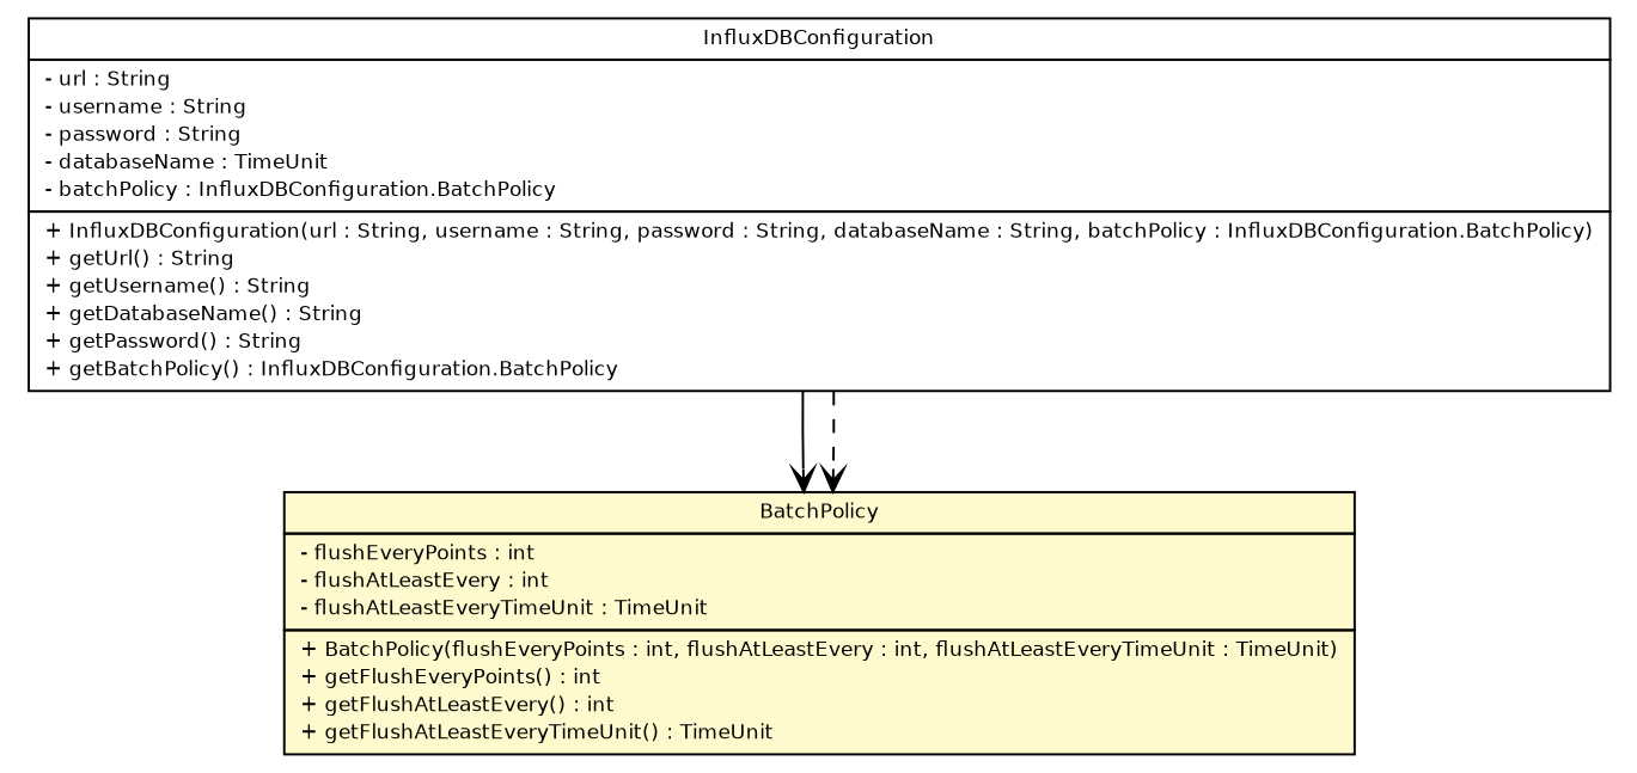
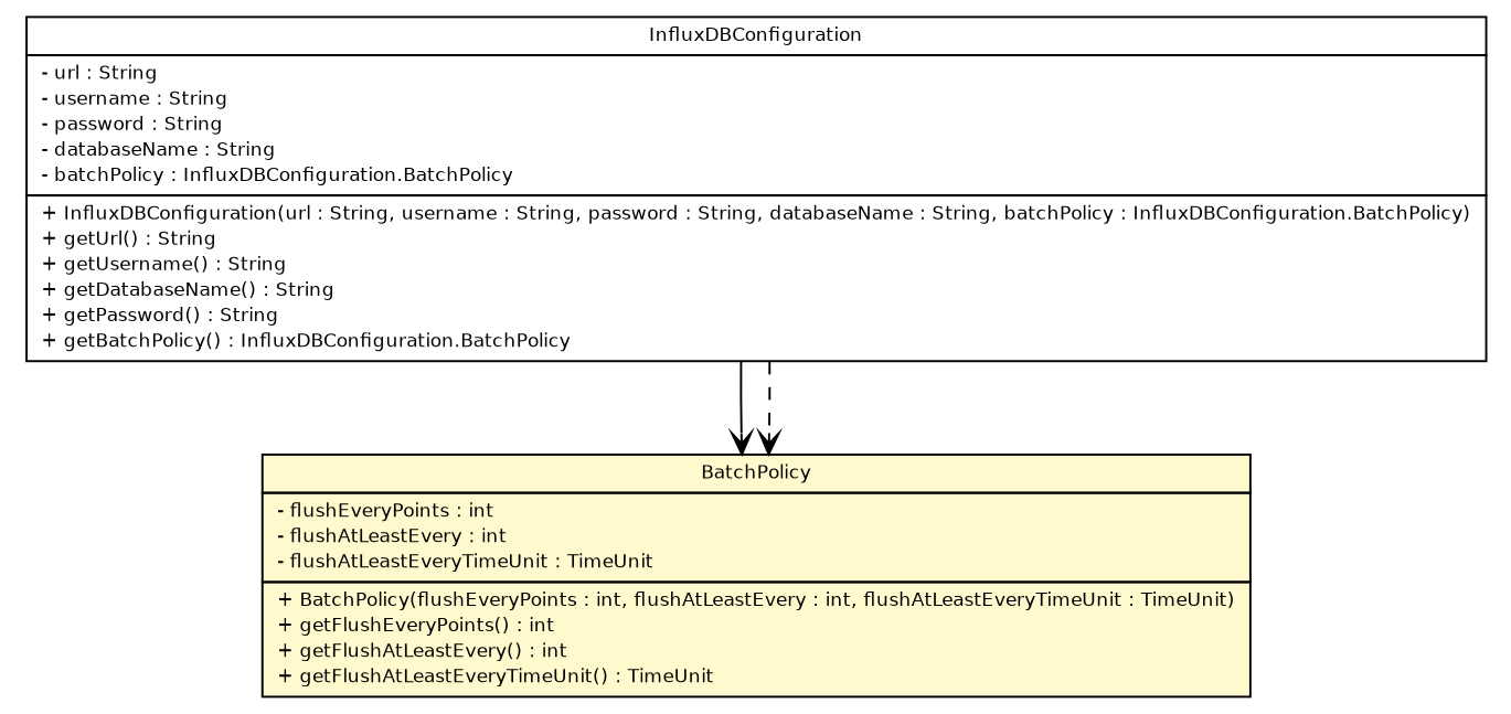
  digraph {
    nodesep=0.25
    ranksep=0.5
    node [fontcolor=black fontname=Helvetica fontsize=9.0 shape=plaintext]
    edge [arrowhead=open color=black fontcolor=black fontname=Helvetica fontsize=10.0 headport=p labelfontname=Helvetica labelfontsize=10 tailport=p]
-   n1 [label=<<table title="com.polymathiccoder.servo.publish.influxdb.operations.InfluxDBConfiguration" border="0" cellborder="1" cellspacing="0" cellpadding="2" port="p" href="./InfluxDBConfiguration.html"> 		<tr><td><table border="0" cellspacing="0" cellpadding="1"> <tr><td align="center" balign="center"> InfluxDBConfiguration </td></tr> 		</table></td></tr> 		<tr><td><table border="0" cellspacing="0" cellpadding="1"> <tr><td align="left" balign="left"> - url : String </td></tr> <tr><td align="left" balign="left"> - username : String </td></tr> <tr><td align="left" balign="left"> - password : String </td></tr> <tr><td align="left" balign="left"> - databaseName : TimeUnit </td></tr> <tr><td align="left" balign="left"> - batchPolicy : InfluxDBConfiguration.BatchPolicy </td></tr> 		</table></td></tr> 		<tr><td><table border="0" cellspacing="0" cellpadding="1"> <tr><td align="left" balign="left"> + InfluxDBConfiguration(url : String, username : String, password : String, databaseName : String, batchPolicy : InfluxDBConfiguration.BatchPolicy) </td></tr> <tr><td align="left" balign="left"> + getUrl() : String </td></tr> <tr><td align="left" balign="left"> + getUsername() : String </td></tr> <tr><td align="left" balign="left"> + getDatabaseName() : String </td></tr> <tr><td align="left" balign="left"> + getPassword() : String </td></tr> <tr><td align="left" balign="left"> + getBatchPolicy() : InfluxDBConfiguration.BatchPolicy </td></tr> 		</table></td></tr> 		</table>>]
+   n1 [label=<<table title="com.polymathiccoder.servo.publish.influxdb.operations.InfluxDBConfiguration" border="0" cellborder="1" cellspacing="0" cellpadding="2" port="p" href="./InfluxDBConfiguration.html"> 		<tr><td><table border="0" cellspacing="0" cellpadding="1"> <tr><td align="center" balign="center"> InfluxDBConfiguration </td></tr> 		</table></td></tr> 		<tr><td><table border="0" cellspacing="0" cellpadding="1"> <tr><td align="left" balign="left"> - url : String </td></tr> <tr><td align="left" balign="left"> - username : String </td></tr> <tr><td align="left" balign="left"> - password : String </td></tr> <tr><td align="left" balign="left"> - databaseName : String </td></tr> <tr><td align="left" balign="left"> - batchPolicy : InfluxDBConfiguration.BatchPolicy </td></tr> 		</table></td></tr> 		<tr><td><table border="0" cellspacing="0" cellpadding="1"> <tr><td align="left" balign="left"> + InfluxDBConfiguration(url : String, username : String, password : String, databaseName : String, batchPolicy : InfluxDBConfiguration.BatchPolicy) </td></tr> <tr><td align="left" balign="left"> + getUrl() : String </td></tr> <tr><td align="left" balign="left"> + getUsername() : String </td></tr> <tr><td align="left" balign="left"> + getDatabaseName() : String </td></tr> <tr><td align="left" balign="left"> + getPassword() : String </td></tr> <tr><td align="left" balign="left"> + getBatchPolicy() : InfluxDBConfiguration.BatchPolicy </td></tr> 		</table></td></tr> 		</table>>]
    n2 [label=<<table title="com.polymathiccoder.servo.publish.influxdb.operations.InfluxDBConfiguration.BatchPolicy" border="0" cellborder="1" cellspacing="0" cellpadding="2" port="p" bgcolor="lemonChiffon" href="./InfluxDBConfiguration.BatchPolicy.html"> 		<tr><td><table border="0" cellspacing="0" cellpadding="1"> <tr><td align="center" balign="center"> BatchPolicy </td></tr> 		</table></td></tr> 		<tr><td><table border="0" cellspacing="0" cellpadding="1"> <tr><td align="left" balign="left"> - flushEveryPoints : int </td></tr> <tr><td align="left" balign="left"> - flushAtLeastEvery : int </td></tr> <tr><td align="left" balign="left"> - flushAtLeastEveryTimeUnit : TimeUnit </td></tr> 		</table></td></tr> 		<tr><td><table border="0" cellspacing="0" cellpadding="1"> <tr><td align="left" balign="left"> + BatchPolicy(flushEveryPoints : int, flushAtLeastEvery : int, flushAtLeastEveryTimeUnit : TimeUnit) </td></tr> <tr><td align="left" balign="left"> + getFlushEveryPoints() : int </td></tr> <tr><td align="left" balign="left"> + getFlushAtLeastEvery() : int </td></tr> <tr><td align="left" balign="left"> + getFlushAtLeastEveryTimeUnit() : TimeUnit </td></tr> 		</table></td></tr> 		</table>>]
    n1 -> n2
    n1 -> n2 [style=dashed]
  }
